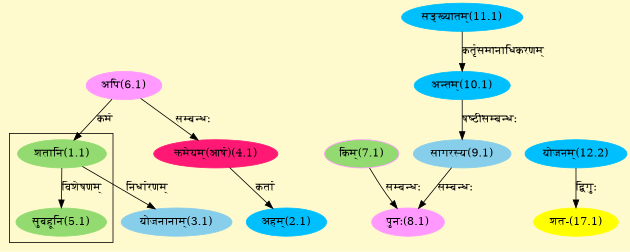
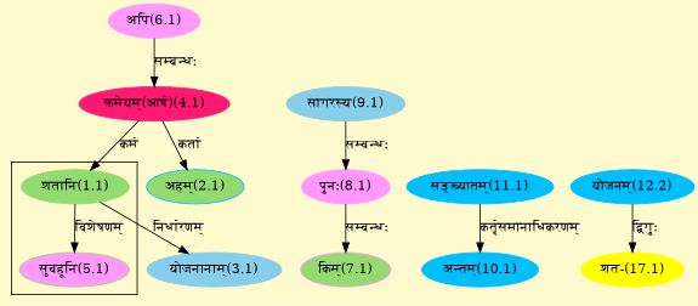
  digraph {
    bgcolor=lemonchiffon1
    compound=true
    rankdir=BT
    node [color="#00BFFF" style=filled]
    edge [dir=back]
-   n1 [color="#93DB70" label="सुबहूनि(5.1)"]
+   n1 [color="#93DB70" label="सुबहूनि(5.1)" fillcolor="#FF99FF"]
    n2 [color="#93DB70" label="शतानि(1.1)"]
    n3 [color="#FF1975" label="क्रमेयम्(आर्ष)(4.1)"]
    n4 [color="#FF99FF" label="अपि(6.1)"]
-   n5 [label="अहम्(2.1)"]
+   n5 [label="अहम्(2.1)" fillcolor="#93DB70"]
    n6 [color="#87CEEB" label="योजनानाम्(3.1)"]
    n7 [color="#FF99FF" fillcolor="#93DB70" label="किम्(7.1)"]
    n8 [color="#FF99FF" label="पुनः(8.1)"]
    n9 [color="#87CEEB" label="सागरस्य(9.1)"]
    n10 [label="अन्तम्(10.1)"]
    n11 [label="सङ्ख्यातम्(11.1)"]
    n12 [color="#FFFF00" label="शत-(17.1)"]
    n13 [label="योजनम्(12.2)"]
    subgraph cluster_1 {
      n1
      n2
    }
    n1 -> n2 [label="विशेषणम्"]
-   n2 -> n4 [label="कर्म"]
+   n2 -> n3 [label="कर्म"]
    n3 -> n4 [label="सम्बन्धः"]
    n5 -> n3 [label="कर्ता"]
    n6 -> n2 [label="निर्धारणम्"]
-   n8 -> n7 [label="सम्बन्धः"]
+   n7 -> n8 [label="सम्बन्धः"]
    n8 -> n9 [label="सम्बन्धः"]
-   n9 -> n10 [label="षष्ठीसम्बन्धः"]
    n10 -> n11 [label="कर्तृसमानाधिकरणम्"]
    n12 -> n13 [label="द्विगुः"]
  }
